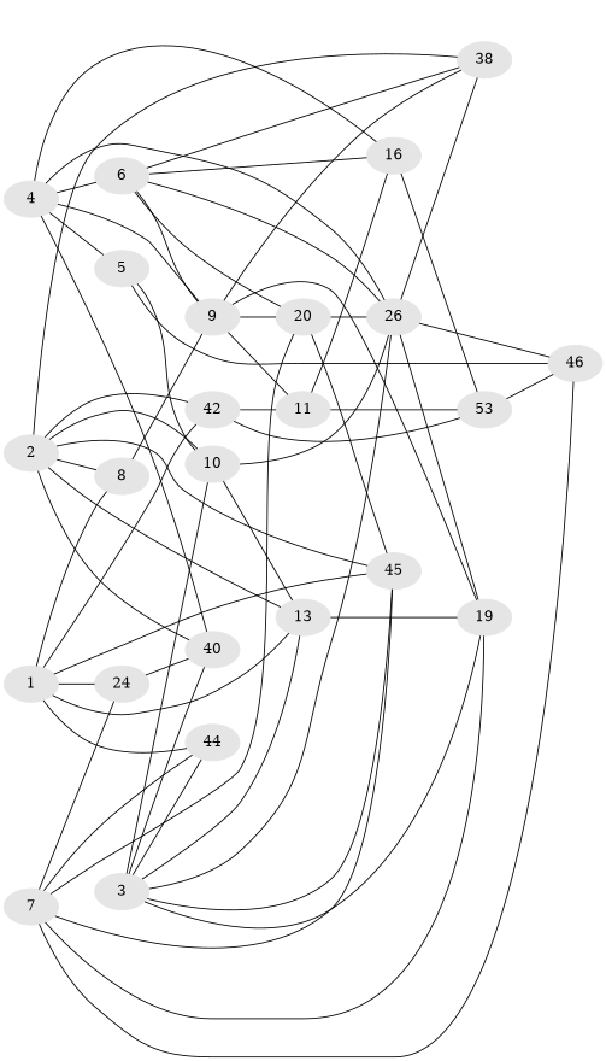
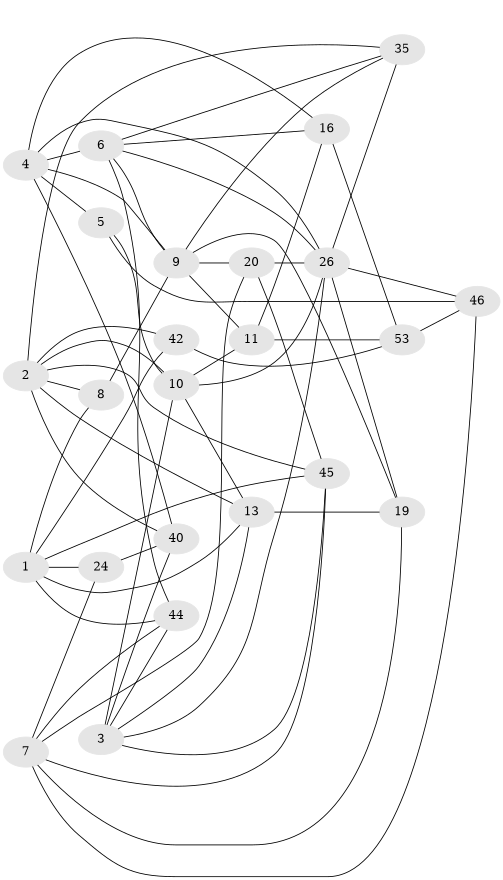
  graph {
    fontname="DejaVu Serif"
    rankdir=LR
    node [color=gray90 fontname="DejaVu Serif" style=filled]
    edge [fontname="DejaVu Serif"]
    1 [super="+36"]
    13 [super="+25"]
    24
    42
    44
    45 [super="+49"]
    8
    19 [super="+48+22"]
    40
    n10 [label=53]
    2 [super="+12+34"]
    10 [super="+38"]
-   35 [label=38]
+   35
    9 [super="+17+31"]
    26 [super="+39+27"]
    11
    3 [super="+21"]
    46 [super="+47"]
    4 [super="+18"]
    5 [super="+33"]
    6 [super="+15+32"]
    16 [super="+30"]
    20
    7 [super="+29"]
    1 -- 13
    1 -- 24 [weight=2]
    1 -- 42
    1 -- 44
    1 -- 45
    1 -- 8
    13 -- 19 [weight=3]
    24 -- 40
    42 -- n10
    8 -- 9 [weight=2]
    n10 -- 46
    2 -- 13 [weight=2]
    2 -- 42
    2 -- 45
    2 -- 8
    2 -- 40
    2 -- 10
    2 -- 35
    10 -- 13
    10 -- 26
-   42 -- 11
+   10 -- 11
    9 -- 19 [weight=3]
    9 -- 35
    9 -- 11
    9 -- 20
    26 -- 19
    26 -- 35
    26 -- 46
    11 -- n10
    11 -- 16
    3 -- 13
    3 -- 44
    3 -- 45
-   3 -- 19
    3 -- 40
    3 -- 10
    3 -- 26
    4 -- 40
    4 -- 9
    4 -- 26
    4 -- 5
    4 -- 6
    4 -- 16
    5 -- 10
    5 -- 46 [weight=3]
-   6 -- 20
+   6 -- 44
    6 -- 35
    6 -- 9
    6 -- 26
    6 -- 16 [weight=3]
    16 -- n10
    20 -- 45
    20 -- 26
    7 -- 24
    7 -- 44
    7 -- 45
    7 -- 19
    7 -- 46
    7 -- 20
  }
